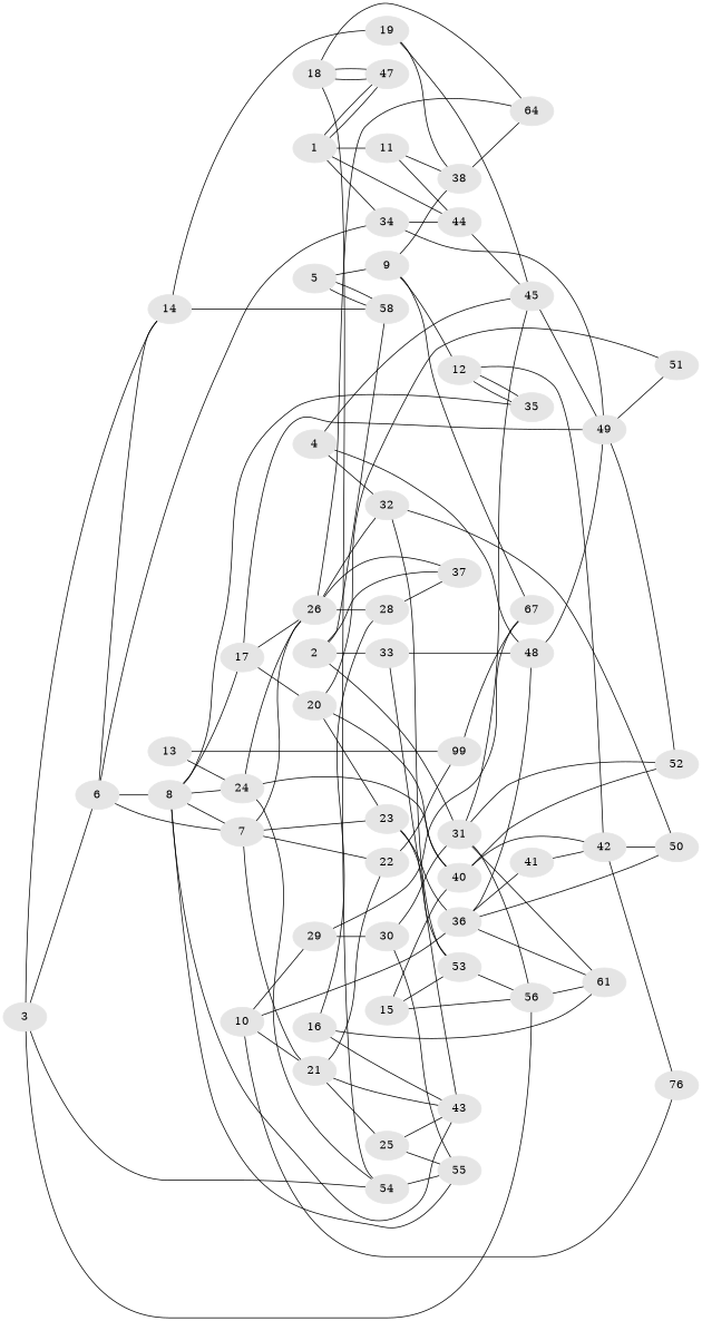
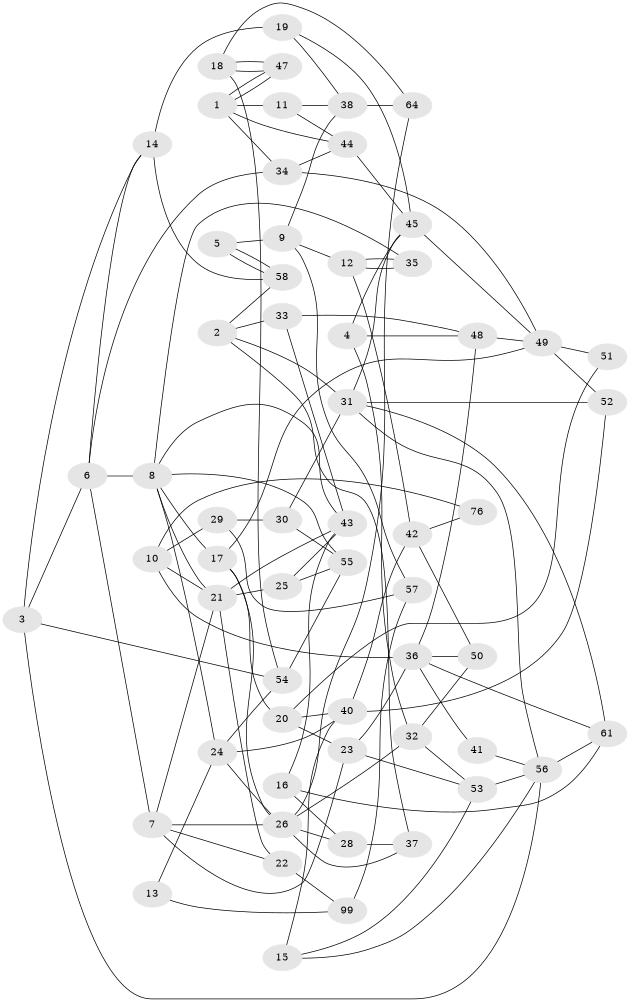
  graph {
    rankdir=LR
    node [color=gray90 style=filled]
    1
    11
    34
    44
    47
    38
    49
    45
    2
    31
    33
    37
    58
    56
    61
    52
    48
    43
    3
    6
    14
    54
    7
    8
    19
    55
    4
    32
    53
    50
    5
    9
    12
-   57 [label=67]
+   57
    21
    22
    23
    26
    17
    24
    35
    25
    n43 [label=99]
    36
    28
    n46 [label=64]
    20
    40
    42
    10
    29
    n52 [label=76]
    30
    41
    13
    15
    16
    51
    18
    1 -- 11
    1 -- 34
    1 -- 44
    1 -- 47
    1 -- 47
    11 -- 44
    11 -- 38
    34 -- 44
    34 -- 49
    44 -- 45
    38 -- n46
    49 -- 52
    49 -- 51
    45 -- 49
    2 -- 31
    2 -- 33
    2 -- 37
    2 -- 58
    31 -- 45
    31 -- 56
    31 -- 61
    31 -- 52
    33 -- 48
    33 -- 43
    56 -- 61
    48 -- 49
    3 -- 56
    3 -- 6
    3 -- 14
    3 -- 54
    6 -- 34
    6 -- 14
    6 -- 7
    6 -- 8
    14 -- 58
    14 -- 19
    54 -- 55
    7 -- 21
    7 -- 22
    7 -- 23
    7 -- 26
    8 -- 43
    8 -- 55
-   8 -- 7
+   8 -- 21
    8 -- 17
    8 -- 24
    8 -- 35
    19 -- 38
    19 -- 45
    4 -- 45
    4 -- 48
    4 -- 32
    32 -- 53
    32 -- 50
    53 -- 56
    5 -- 58
    5 -- 58
    5 -- 9
    9 -- 38
    9 -- 12
    9 -- 57
    12 -- 35
    12 -- 35
    12 -- 42
    21 -- 43
    21 -- 22
    21 -- 25
    22 -- n43
    23 -- 53
    23 -- 36
    26 -- 37
    26 -- 32
    26 -- 28
    26 -- n46
    17 -- 49
    17 -- 26
    17 -- 20
    24 -- 54
    24 -- 26
    24 -- 40
    25 -- 43
    25 -- 55
    n43 -- 57
    36 -- 61
    36 -- 48
    36 -- 50
    36 -- 41
    28 -- 37
    20 -- 23
    20 -- 40
    20 -- 51
    40 -- 52
    40 -- 42
    42 -- 50
    42 -- n52
    10 -- 21
    10 -- 36
    10 -- 29
    10 -- n52
    29 -- 57
    29 -- 30
    30 -- 31
    30 -- 55
-   41 -- 42
+   41 -- 56
    13 -- 24
    13 -- n43
    15 -- 56
    15 -- 53
    15 -- 40
    16 -- 61
    16 -- 43
    16 -- 28
    18 -- 47
    18 -- 47
    18 -- 54
    18 -- n46
  }
